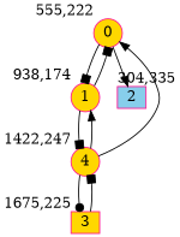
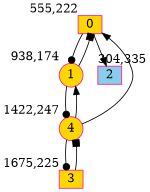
  digraph {
    bgcolor=white
    node [color=deeppink fillcolor=gold fixedsize=true shape=circle style=filled]
    edge [arrowhead=dot]
-   0 [height=0.3 width=0.4 xlabel="555,222"]
+   0 [height=0.3 shape=box width=0.4 xlabel="555,222"]
    1 [height=0.3 width=0.4 xlabel="938,174"]
    2 [fillcolor=skyblue height=0.3 shape=box width=0.4 xlabel="304,335"]
    4 [height=0.3 width=0.4 xlabel="1422,247"]
    3 [height=0.3 shape=box width=0.4 xlabel="1675,225"]
-   0 -> 1 [arrowhead=box]
+   0 -> 1
    0 -> 2 [arrowhead=normal]
    1 -> 0 [arrowhead=box]
-   1 -> 4 [arrowhead=box]
+   1 -> 4
    4 -> 0 [arrowhead=normal]
    4 -> 1 [arrowhead=normal]
    4 -> 3
    3 -> 4 [arrowhead=box]
  }
